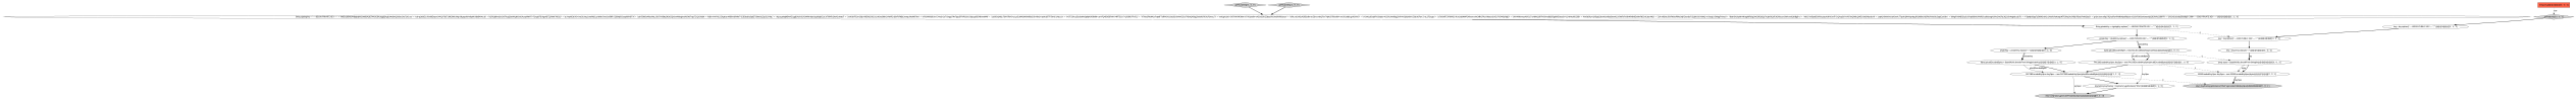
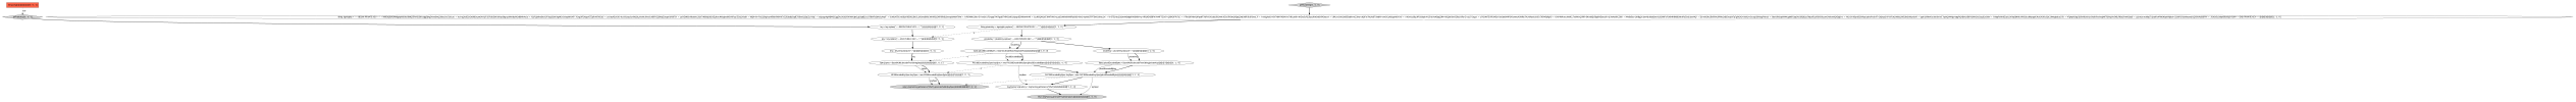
  digraph {
    fontname="Liberation Sans"
    node [fillcolor=white fontname="Liberation Sans" shape=ellipse style=filled]
    edge [fontname="Liberation Sans" style=bold]
-   n1 [fillcolor=lightgray label="getPrivateKey['1', '0', '0']" shape=diamond]
    n2 [label="String signingKey = \"-----BEGIN PRIVATE KEY-----\" + \"MIIEvQIBADANBgkqhkiG9w0BAQEFAASCBKcwggSjAgEAAoIBAQDSbn2Xa72IOcxu\" + \"tcd+qQ6ufZ1VDe98EmpwO4VQrTd37U9kZtWU0KqeSkgnyzIWmlbyWOdbB4/v4uJa\" + \"lGjPQjt9hvd3xOOFXzpj33sWXgMGvGAzopMk64T+7GegOFlDXguA5TZyReM7M51O\" + \"ycYwpAEsKXS+lxcG0UsxpJum/WjOLyHsMnJVnoScVBlRYZ2BMyEOuap69/H3lT/X\" + \"pzlYEM6SrAifsaWvL2f1K7HKBt/yDkDOlZy6xmAMsghnslNSV0FvypTZrQOXia8t\" + \"k6fjA+iN+P0LDZAgKxzn4/B/bV8/6HN/7VZJEdudi/y5qdE7SBnx6QZqCEz/YfqC\" + \"olujacgnAgMBAAECggEAc9X2tJ/OWWrXqinOg160gkELloJxTi8lAFsDbAGuAwpT\" + \"JcWl1KF5CmGBjsY/8ElNi2J9GJL1HOwcBhikCVNARD1DhF6RkB13mvquWwWtTMvt\" + \"eP8JWM19DIc+E+hw2rCuTGngqs7l4vTqpzBTNPtS2eiIJ1IsjsgvSEiAlk/wnW48\" + \"11cf6SQMQcT3HNTWrS+yLycEuWKb6Khh8RpD9D+i8w2+IspWz5lTP7BrKCUNsLOx\" + \"6+5T52HcaZ9z3wMnDqfqIKWl3h8M+q+HFQ4EN5BPWYV4fF7EOx7+Qf2fKDFPoTjC\" + \"VTWzDRNAA1xPqwdF7IdPVOXCdaUJDOhHeXZGaTNSwQKBgQDxb9UiR/Jh1R3muL7I\" + \"neIt1gXa0O+SK7NWYl4DkArYo7V81ztxI8r+xKEeu5zRZZkpaJHxOnd3VfADascw\" + \"UfALvxGxN2z42lE6zdhrmxZ3ma+akQFsv7NyXcBT00sdW+xmOiCaAj0cgxNOXiV3\" + \"sYOwUy3SqUIPO2obpb+KC5ALHwKBgQDfH+NSQ/jn89oVZ3lzUORa+Z+aL1TGsgzs\" + \"p7IG0MTEYiR9/AExYUwJab0M4PDXhumeoACMfkCFALNVhpch2nXZv7X5445yRgfD\" + \"ONY4WknecuA0rfCLTruNWnQ3RR+BXmd9jD/5igd9hEIawz3V+jCHvAtzI8/CZIBt\" + \"AArBs5kp+QKBgQCdxwN1n6baIDemK10iJWtFoPO6h4fH8h8EeMwPb/ZmlLVpnA4Q\" + \"Zd+mlkDkoJ5eiRKKaPfWuOqRZeuvj/wTq7g/NOIO+bWQ+rrSvuqLh5IrHpgPXmub\" + \"8bsHJhUlspMH4KagN6ROgOAG3fGj6Qp7KdpxRCpR3KJ66czxvGNrhxre6QKBgB+s\" + \"MCGiYnfSprd5G8VhyziazKwfYeJerfT+DQhopDXYVKPJnQW8cQW5C8wDNkzx6sHI\" + \"pqtK1K/MnKhcVaHJmAcT7qoNQlA4Xqu4qrgPIQNBvU/dDRNJVthG6c5aspEzrG8m\" + \"9IHgtRV9K8EOy/1O6YqrB9kNUVWf3JccdWpvqyNJAoGAORzJiQCOk4egbdcozDTo\" + \"4Tg4qk/03qpTy5k64DxkX1nJHu8V/hsKwq9Af7Fj/iHy2Av54BLPlBaGPwMi2bzB\" + \"gYjmUomvx/fqOTQks9Rc4PIMB43p6Rdj0sh+52SKPDR2eHbwsmpuQUXnAs20BPPI\" + \"J/OOn5zOs8yf26os0q3+JUM=-----END PRIVATE KEY-----\"@@@3@@@['1', '1', '0']"]
    n3 [label="String privateKey = signingKey.replace(\"-----BEGIN PRIVATE KEY-----\",\"\")@@@4@@@['1', '1', '0']"]
    n4 [label="KeyFactory keyFactory = KeyFactory.getInstance(\"RSA\")@@@9@@@['1', '1', '0']"]
    n5 [fillcolor=lightgray label="return keyFactory.generatePrivate(keySpec)@@@10@@@['0', '1', '0']"]
    n6 [label="privateKey = privateKey.replace(\"-----END PRIVATE KEY-----\",\"\")@@@5@@@['1', '1', '0']"]
    n7 [label="key = key.replace(\"-----END PUBLIC KEY-----\",\"\")@@@4@@@['0', '0', '1']"]
    n8 [label="privateKey = privateKey.replace(\"\",\"\")@@@6@@@['0', '1', '0']"]
    n9 [label="byte(( pkcs8EncodedBytes = Base64.decodeBase64(privateKey)@@@6@@@['1', '0', '0']"]
    n10 [label="key = key.trim().replace(\"\",\"\")@@@5@@@['0', '0', '1']"]
    n11 [label="key = key.replace(\"-----BEGIN PUBLIC KEY-----\",\"\")@@@3@@@['0', '0', '1']"]
    n12 [label="byte(( pkcs8EncodedBytes = Base64Utils.decodeFromString(privateKey)@@@7@@@['0', '1', '0']"]
    n13 [label="PKCS8EncodedKeySpec keySpec = new PKCS8EncodedKeySpec(pkcs8EncodedBytes)@@@8@@@['1', '1', '0']"]
    n14 [fillcolor=lightgray label="return KeyFactory.getInstance(\"RSA\").generatePublic(keySpec)@@@8@@@['0', '0', '1']"]
    n15 [fillcolor=tomato label="String key@@@2@@@['0', '0', '1']" shape=box]
    n16 [fillcolor=lightgray label="getPublicKey['0', '0', '1']" shape=diamond]
    n17 [fillcolor=lightgray label="getPrivateKey['0', '1', '0']" shape=diamond]
    n18 [label="X509EncodedKeySpec keySpec = new X509EncodedKeySpec(bytes)@@@7@@@['0', '0', '1']"]
    n19 [label="byte(( bytes = Base64Utils.decodeFromString(key)@@@6@@@['0', '0', '1']"]
    n20 [label="PKCS8EncodedKeySpec keySpec = new PKCS8EncodedKeySpec(pkcs8EncodedBytes)@@@7@@@['1', '0', '0']"]
-   n1 -> n2
    n2 -> n3
    n3 -> n6
    n3 -> n7 [label=0 style=dashed]
    n4 -> n5
    n6 -> n8
    n6 -> n9 [label=privateKey style=solid]
    n6 -> n9
    n7 -> n10
    n8 -> n12 [label=privateKey style=solid]
    n8 -> n12
    n9 -> n19 [label=0 style=dashed]
    n9 -> n20 [label=pkcs8EncodedBytes style=solid]
    n9 -> n20
    n10 -> n19
    n10 -> n19 [label=key style=solid]
    n11 -> n7
    n12 -> n13
    n12 -> n13 [label=pkcs8EncodedBytes style=solid]
    n13 -> n4
    n13 -> n5 [label=keySpec style=solid]
    n13 -> n14 [label=0 style=dashed]
    n15 -> n16 [label=true style=dotted]
    n16 -> n11
    n17 -> n2
    n18 -> n14
    n18 -> n14 [label=keySpec style=solid]
    n19 -> n18 [label=bytes style=solid]
    n19 -> n18
    n20 -> n4 [label=keySpec style=solid]
    n20 -> n13
    n20 -> n18 [label=0 style=dashed]
  }
